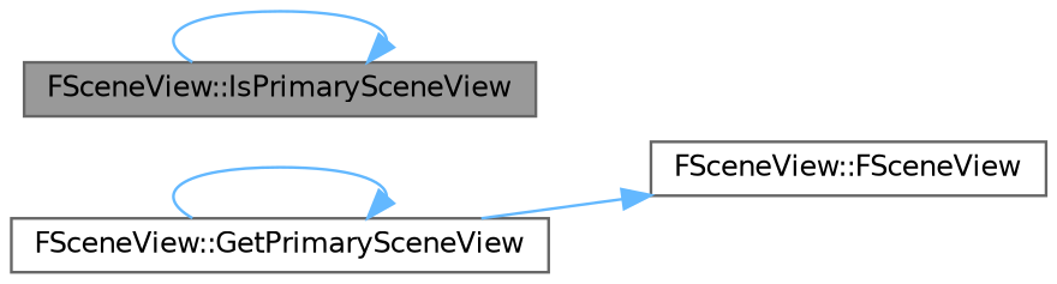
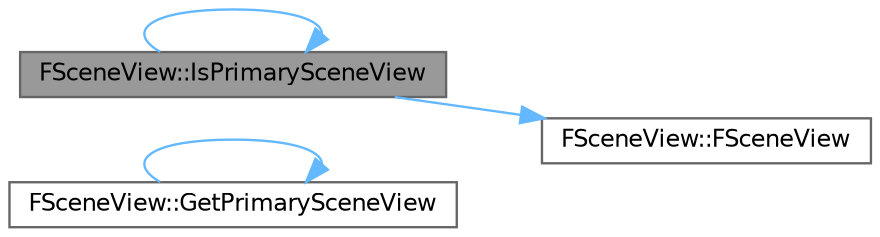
  digraph {
    rankdir=LR
    node [color=grey40 fillcolor=white fontname=Helvetica fontsize=10 shape=box style=filled]
    edge [color=steelblue1 fontname=Helvetica fontsize=10 labelfontname=Helvetica labelfontsize=10 style=solid]
    n1 [color=gray40 fillcolor=grey60 fontcolor=black height=0.2 label="FSceneView::IsPrimarySceneView" width=0.4]
    n2 [height=0.2 label="FSceneView::GetPrimarySceneView" width=0.4]
    n3 [height=0.2 label="FSceneView::FSceneView" width=0.4]
    n1 -> n1
    n2 -> n2
-   n2 -> n3
+   n1 -> n3
  }
